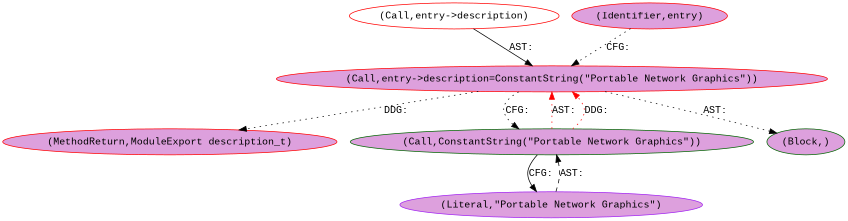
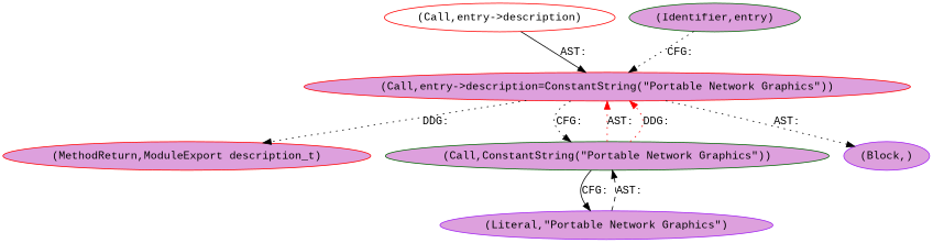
  digraph {
    fontname="Liberation Mono"
    node [color=red fillcolor=plum fontname="Liberation Mono" style=filled]
    edge [color=black fontname="Liberation Mono" style=dotted]
    n1 [label="(Call,entry->description=ConstantString(\"Portable Network Graphics\"))"]
    n2 [color=darkgreen label="(Call,ConstantString(\"Portable Network Graphics\"))"]
    n3 [label="(MethodReturn,ModuleExport description_t)"]
-   n4 [color=darkgreen label="(Block,)"]
+   n4 [color=purple label="(Block,)"]
    n5 [color=purple label="(Literal,\"Portable Network Graphics\")"]
    n6 [fillcolor=white label="(Call,entry->description)"]
-   n7 [label="(Identifier,entry)"]
+   n7 [color=darkgreen label="(Identifier,entry)"]
    n1 -> n2 [label="CFG: "]
    n1 -> n3 [label="DDG: "]
    n1 -> n4 [label="AST: "]
    n2 -> n1 [color=red label="AST: "]
    n2 -> n1 [color=red label="DDG: "]
    n2 -> n5 [label="CFG: " style=solid]
    n5 -> n2 [label="AST: " style=dashed]
    n6 -> n1 [label="AST: " style=solid]
    n7 -> n1 [label="CFG: "]
  }
